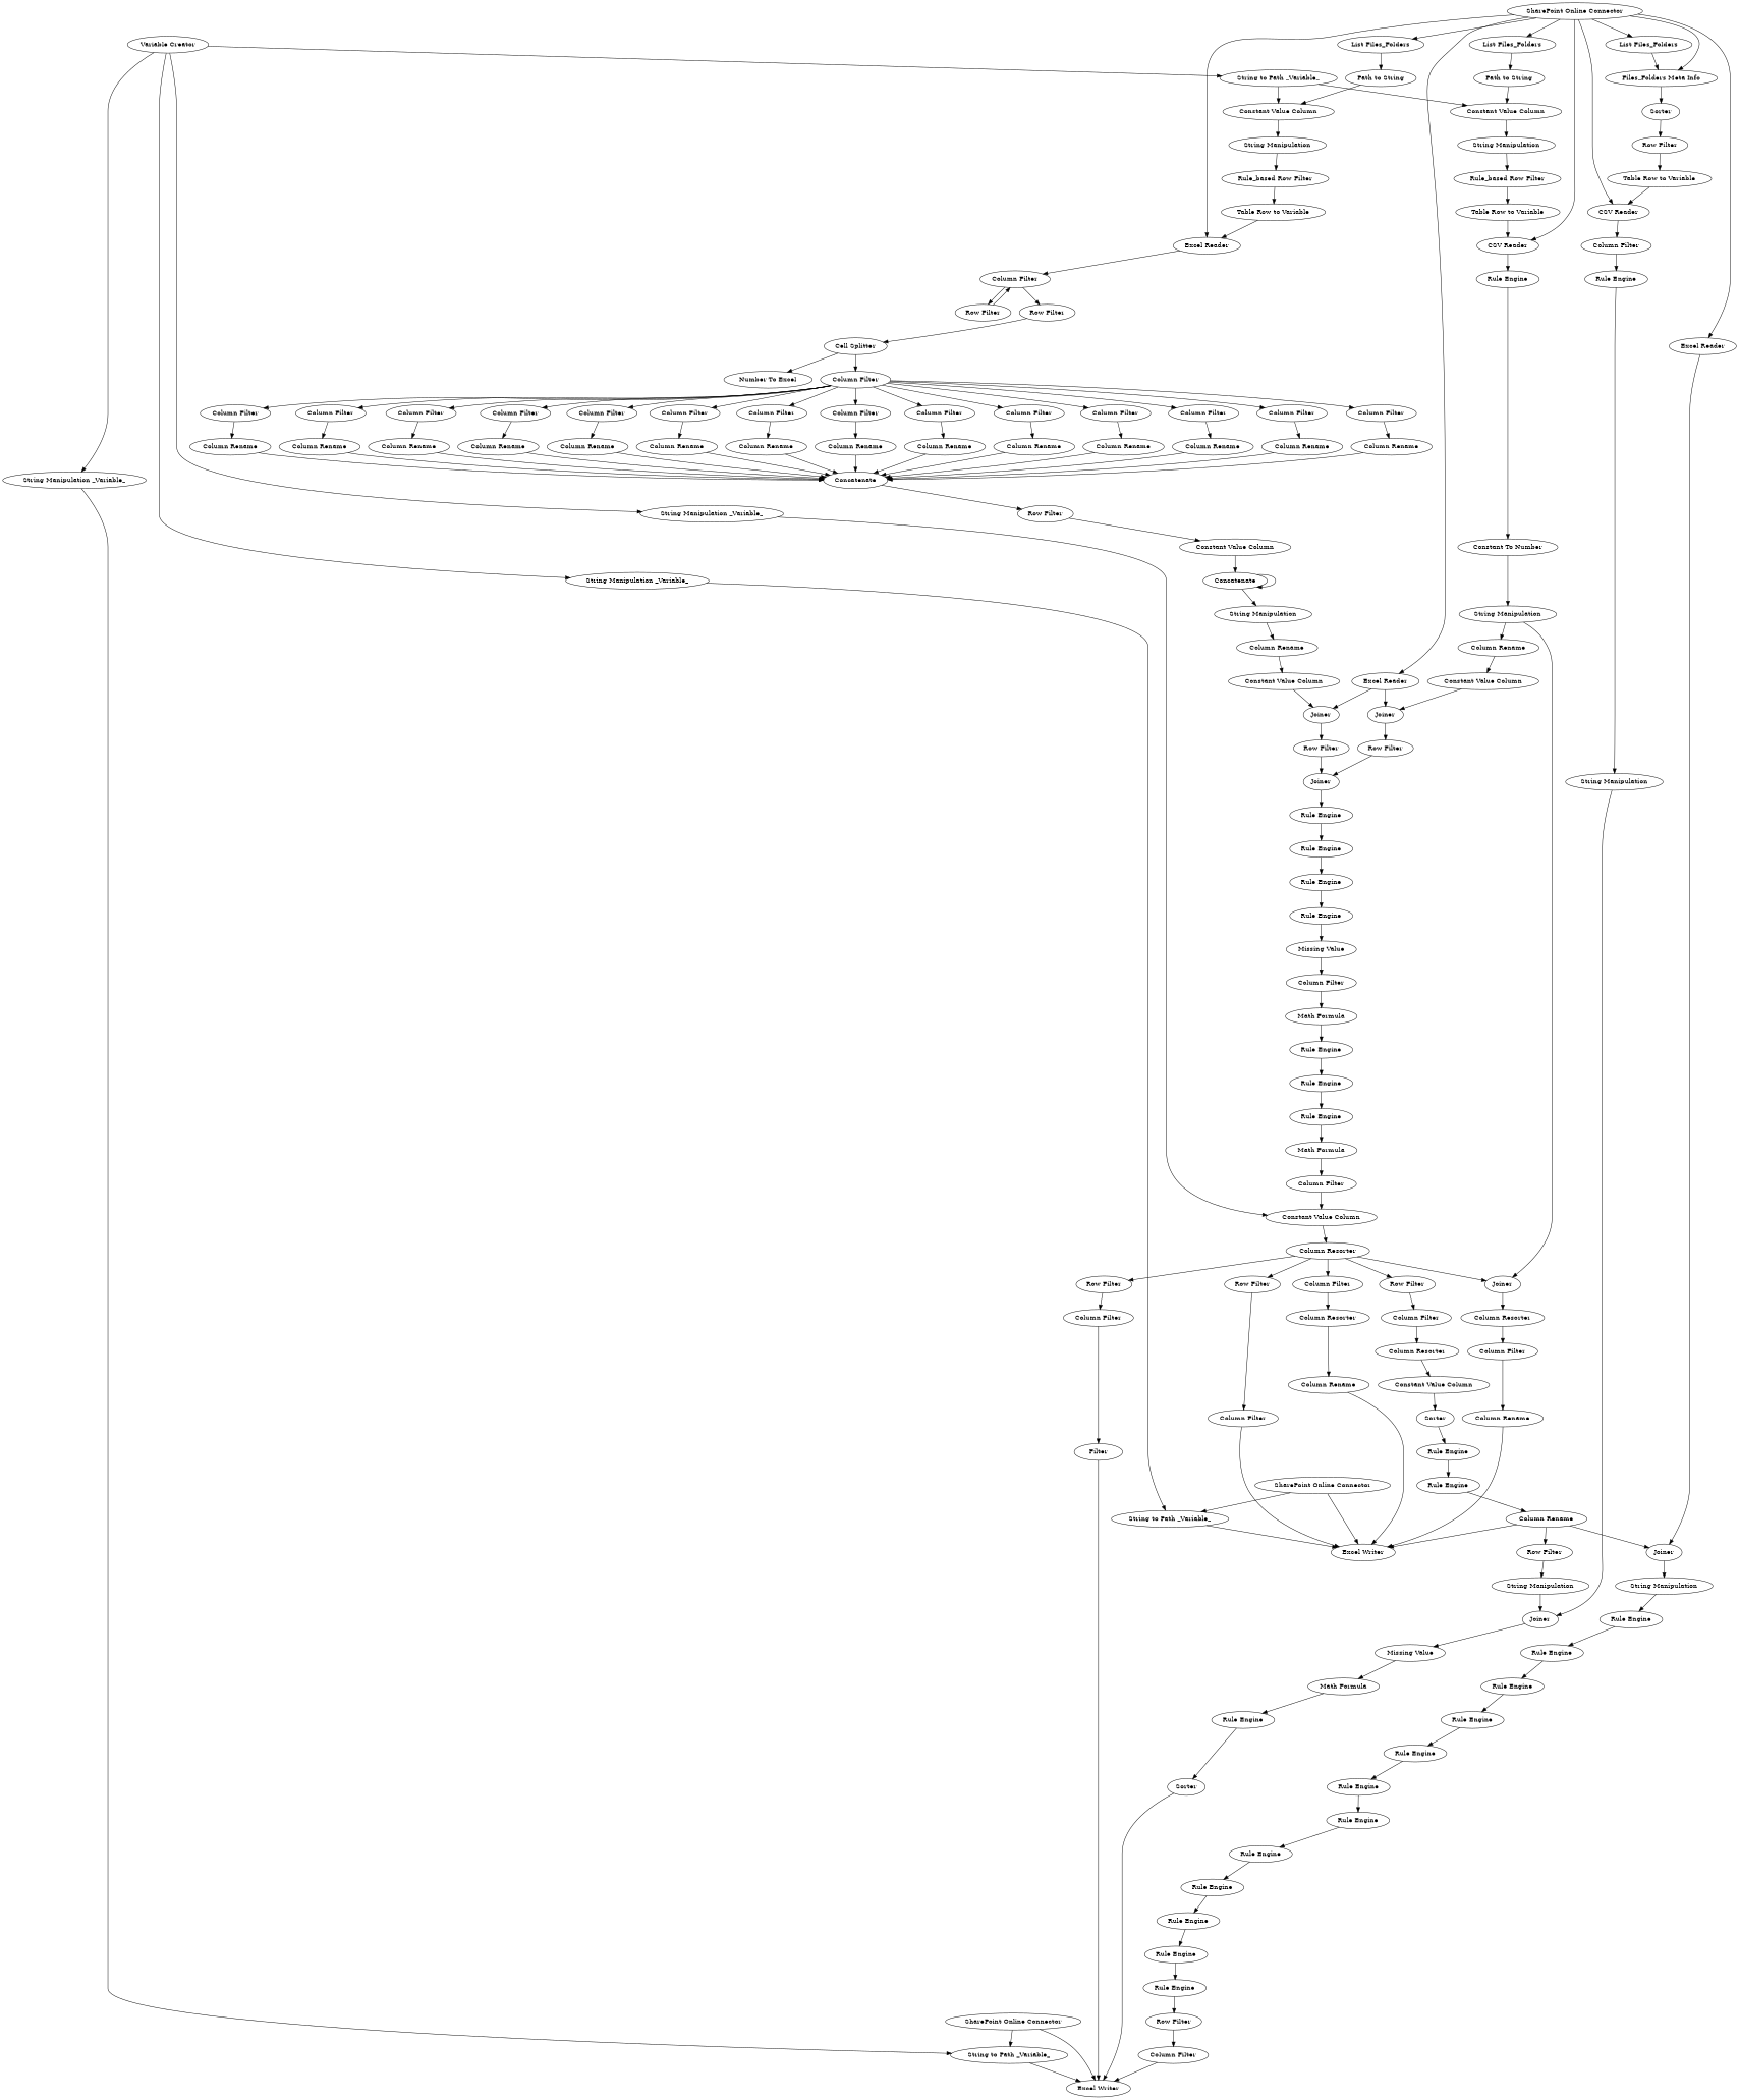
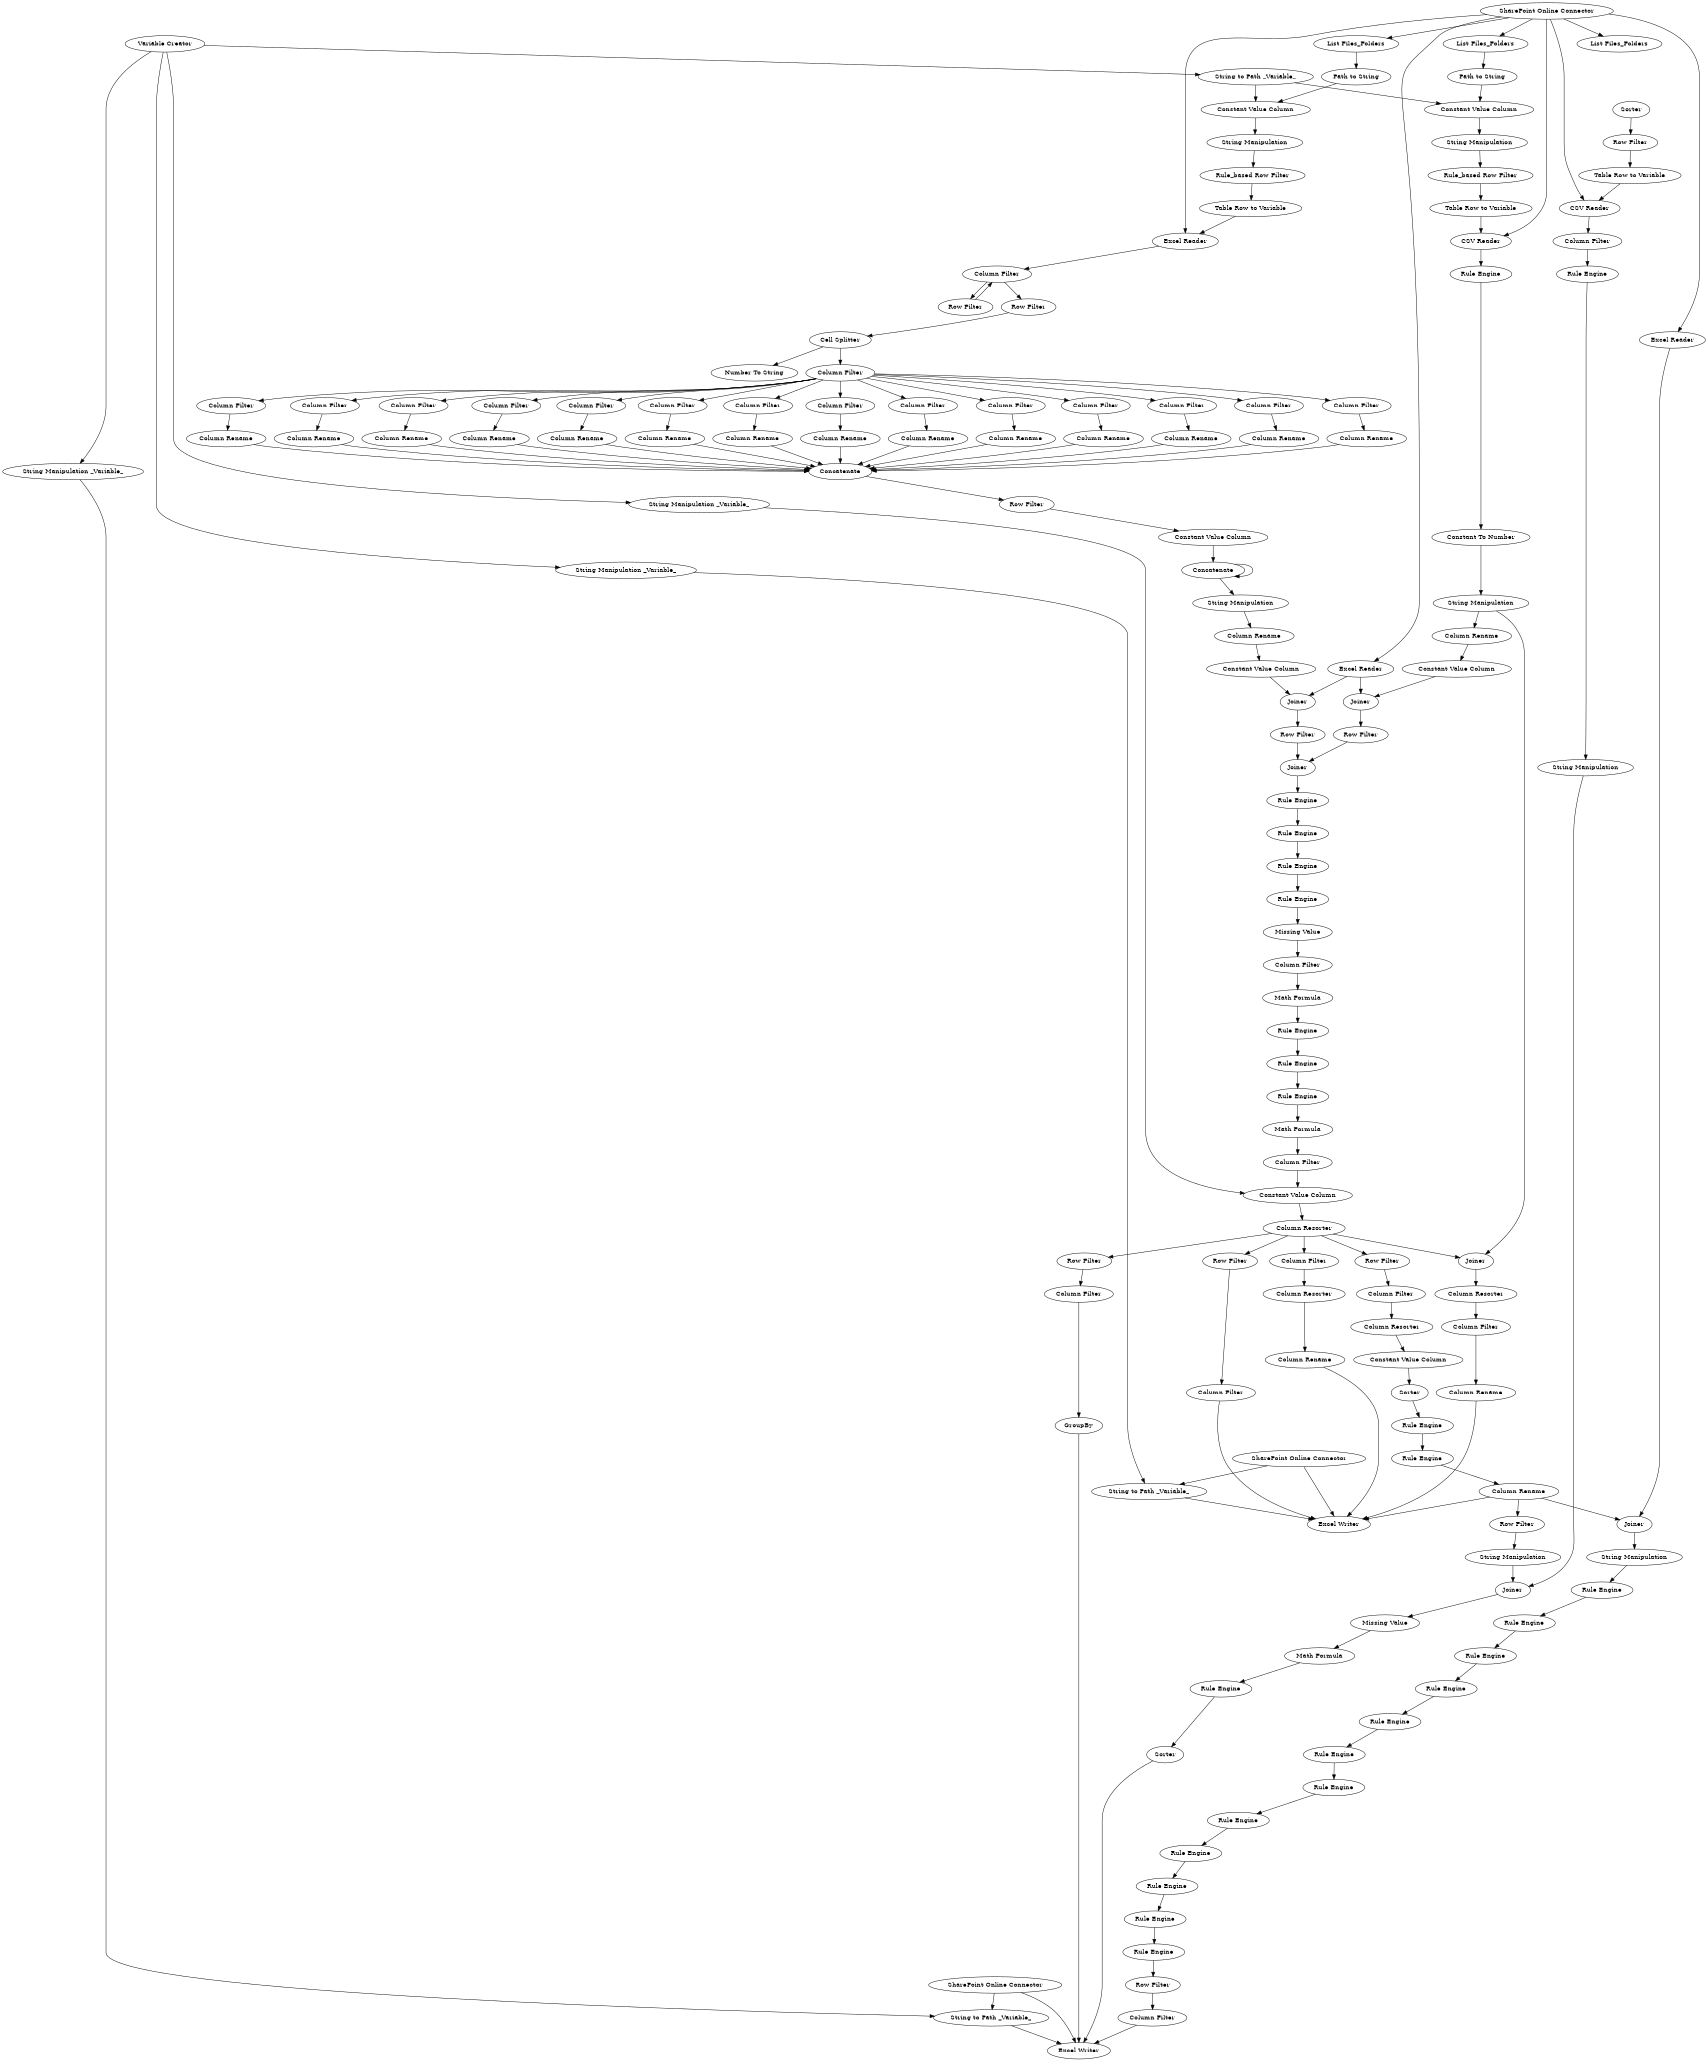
  digraph {
    rankdir=TB
    n1 [label="Row Filter"]
    n2 [label="Cell Splitter"]
    n3 [label="Column Filter"]
-   n4 [label="Number To Excel"]
+   n4 [label="Number To String"]
    n5 [label="Column Filter"]
    n6 [label="Column Filter"]
    n7 [label="Column Filter"]
    n8 [label="Column Filter"]
    n9 [label="Column Filter"]
    n10 [label="Column Filter"]
    n11 [label="Column Filter"]
    n12 [label="Column Filter"]
    n13 [label="Column Filter"]
    n14 [label="Column Filter"]
    n15 [label="Column Filter"]
    n16 [label="Column Filter"]
    n17 [label="Column Filter"]
    n18 [label="Column Filter"]
    n19 [label="Column Rename"]
    n20 [label="Constant Value Column"]
    n21 [label=Joiner]
    n22 [label="Row Filter"]
    n23 [label=Sorter]
    n24 [label="Rule Engine"]
    n25 [label="Rule Engine"]
    n26 [label="Column Rename"]
    n27 [label="Column Resorter"]
    n28 [label=Joiner]
    n29 [label="Row Filter"]
    n30 [label="Row Filter"]
    n31 [label="Column Filter"]
    n32 [label="Row Filter"]
    n33 [label="Column Resorter"]
    n34 [label="Column Filter"]
    n35 [label="Column Filter"]
    n36 [label="Column Resorter"]
    n37 [label="Column Filter"]
    n38 [label="Column Filter"]
    n39 [label="SharePoint Online Connector"]
    n40 [label="List Files_Folders"]
    n41 [label="CSV Reader"]
    n42 [label="Excel Reader"]
    n43 [label="Excel Reader"]
    n44 [label="List Files_Folders"]
-   n45 [label="Files_Folders Meta Info"]
    n46 [label="CSV Reader"]
    n47 [label="List Files_Folders"]
    n48 [label="Excel Reader"]
    n49 [label="Path to String"]
    n50 [label="Column Filter"]
    n51 [label=Joiner]
    n52 [label="Column Filter"]
    n53 [label=Sorter]
    n54 [label="Rule Engine"]
    n55 [label="Path to String"]
    n56 [label=Joiner]
    n57 [label="Constant Value Column"]
    n58 [label=Joiner]
    n59 [label="Table Row to Variable"]
    n60 [label="Rule Engine"]
    n61 [label="Column Rename"]
    n62 [label="Excel Writer"]
    n63 [label="Column Rename"]
    n64 [label="Column Rename"]
    n65 [label="Column Rename"]
    n66 [label="Column Rename"]
    n67 [label="Column Rename"]
    n68 [label="Column Rename"]
    n69 [label="Column Rename"]
    n70 [label="Column Rename"]
    n71 [label="Column Rename"]
    n72 [label="Column Rename"]
    n73 [label="Column Rename"]
    n74 [label="Column Rename"]
    n75 [label="Column Rename"]
    n76 [label="Column Rename"]
    n77 [label=Concatenate]
    n78 [label="Constant Value Column"]
    n79 [label="Row Filter"]
    n80 [label="Constant Value Column"]
    n81 [label=Concatenate]
    n82 [label="String Manipulation _Variable_"]
    n83 [label="String to Path _Variable_"]
    n84 [label="Excel Writer"]
    n85 [label="SharePoint Online Connector"]
    n86 [label="String to Path _Variable_"]
    n87 [label="SharePoint Online Connector"]
    n88 [label="Rule Engine"]
    n89 [label="Rule Engine"]
    n90 [label="Rule Engine"]
    n91 [label="Rule Engine"]
    n92 [label="Rule Engine"]
    n93 [label="Rule Engine"]
    n94 [label="Rule Engine"]
    n95 [label="Rule Engine"]
    n96 [label="Row Filter"]
    n97 [label="Row Filter"]
    n98 [label="Rule Engine"]
    n99 [label="Rule Engine"]
    n100 [label="Rule Engine"]
    n101 [label="Rule Engine"]
    n102 [label="Column Resorter"]
    n103 [label="Constant Value Column"]
    n104 [label="Row Filter"]
    n105 [label="Table Row to Variable"]
    n106 [label="String Manipulation"]
    n107 [label="String Manipulation"]
    n108 [label="String Manipulation"]
    n109 [label="Column Rename"]
    n110 [label="Rule Engine"]
    n111 [label=Sorter]
    n112 [label="Variable Creator"]
    n113 [label="String Manipulation _Variable_"]
    n114 [label="String to Path _Variable_"]
    n115 [label="String Manipulation _Variable_"]
    n116 [label="Constant Value Column"]
    n117 [label="Row Filter"]
-   n118 [label=Filter]
+   n118 [label=GroupBy]
    n119 [label="String Manipulation"]
    n120 [label="String Manipulation"]
    n121 [label="Rule_based Row Filter"]
    n122 [label="Rule_based Row Filter"]
    n123 [label="Table Row to Variable"]
    n124 [label="Constant To Number"]
    n125 [label="Column Filter"]
    n126 [label=Joiner]
    n127 [label="Missing Value"]
    n128 [label="Math Formula"]
    n129 [label="Rule Engine"]
    n130 [label="Rule Engine"]
    n131 [label="Rule Engine"]
    n132 [label="Rule Engine"]
    n133 [label="Math Formula"]
    n134 [label="Math Formula"]
    n135 [label="String Manipulation"]
    n136 [label="Column Rename"]
    n137 [label="String Manipulation"]
    n138 [label="Missing Value"]
    n139 [label="Column Filter"]
    n140 [label="Row Filter"]
    n141 [label="Column Filter"]
    n142 [label="Rule Engine"]
    n143 [label="Rule Engine"]
    n144 [label="Constant Value Column"]
    n145 [label="Rule Engine"]
    n1 -> n2
    n2 -> n3
    n2 -> n4
    n3 -> n5
    n3 -> n6
    n3 -> n7
    n3 -> n8
    n3 -> n9
    n3 -> n10
    n3 -> n11
    n3 -> n12
    n3 -> n13
    n3 -> n14
    n3 -> n15
    n3 -> n16
    n3 -> n17
    n3 -> n18
    n5 -> n63
    n6 -> n64
    n7 -> n65
    n8 -> n66
    n9 -> n67
    n10 -> n68
    n11 -> n69
    n12 -> n70
    n13 -> n71
    n14 -> n72
    n15 -> n73
    n16 -> n74
    n17 -> n75
    n18 -> n76
    n19 -> n20
    n20 -> n21
    n21 -> n22
    n22 -> n58
    n23 -> n24
    n24 -> n25
    n25 -> n26
    n26 -> n56
    n26 -> n62
    n26 -> n104
    n27 -> n28
    n27 -> n29
    n27 -> n30
    n27 -> n31
    n27 -> n32
    n28 -> n33
    n29 -> n34
    n30 -> n35
    n31 -> n36
    n32 -> n37
    n33 -> n38
    n34 -> n102
    n35 -> n118
    n36 -> n136
    n37 -> n62
    n38 -> n61
    n39 -> n40
    n39 -> n41
    n39 -> n42
    n39 -> n43
    n39 -> n44
-   n39 -> n45
    n39 -> n46
    n39 -> n47
    n39 -> n48
    n40 -> n49
    n41 -> n50
    n42 -> n21
    n42 -> n51
    n43 -> n52
-   n44 -> n45
-   n45 -> n53
    n46 -> n54
    n47 -> n55
    n48 -> n56
    n49 -> n57
    n50 -> n60
    n51 -> n97
    n52 -> n1
    n52 -> n96
    n53 -> n117
    n54 -> n124
    n55 -> n116
    n56 -> n106
    n57 -> n120
    n58 -> n88
    n59 -> n41
    n60 -> n137
    n61 -> n62
    n63 -> n77
    n64 -> n77
    n65 -> n77
    n66 -> n77
    n67 -> n77
    n68 -> n77
    n69 -> n77
    n70 -> n77
    n71 -> n77
    n72 -> n77
    n73 -> n77
    n74 -> n77
    n75 -> n77
    n76 -> n77
    n77 -> n79
    n78 -> n27
    n79 -> n80
    n80 -> n81
    n81 -> n81
    n81 -> n108
    n82 -> n83
    n83 -> n84
    n85 -> n62
    n85 -> n86
    n86 -> n62
    n87 -> n83
    n87 -> n84
    n88 -> n89
    n89 -> n90
    n90 -> n91
    n91 -> n138
    n92 -> n93
    n93 -> n94
    n94 -> n95
    n95 -> n145
    n96 -> n52
    n97 -> n58
    n98 -> n99
    n99 -> n100
    n100 -> n101
    n101 -> n129
    n102 -> n103
    n103 -> n23
    n104 -> n107
    n105 -> n43
    n106 -> n98
    n107 -> n126
    n108 -> n109
    n109 -> n144
    n110 -> n111
    n111 -> n84
    n112 -> n82
    n112 -> n113
    n112 -> n114
    n112 -> n115
    n113 -> n86
    n114 -> n57
    n114 -> n116
    n115 -> n78
    n116 -> n119
    n117 -> n59
    n118 -> n84
    n119 -> n121
    n120 -> n122
    n121 -> n105
    n122 -> n123
    n123 -> n46
    n124 -> n135
    n125 -> n78
    n126 -> n127
    n127 -> n128
    n128 -> n110
    n129 -> n92
    n130 -> n131
    n131 -> n132
    n132 -> n133
    n133 -> n125
    n134 -> n130
    n135 -> n19
    n135 -> n28
    n136 -> n62
    n137 -> n126
    n138 -> n139
    n139 -> n134
    n140 -> n141
    n141 -> n84
    n142 -> n140
    n143 -> n142
    n144 -> n51
    n145 -> n143
  }
